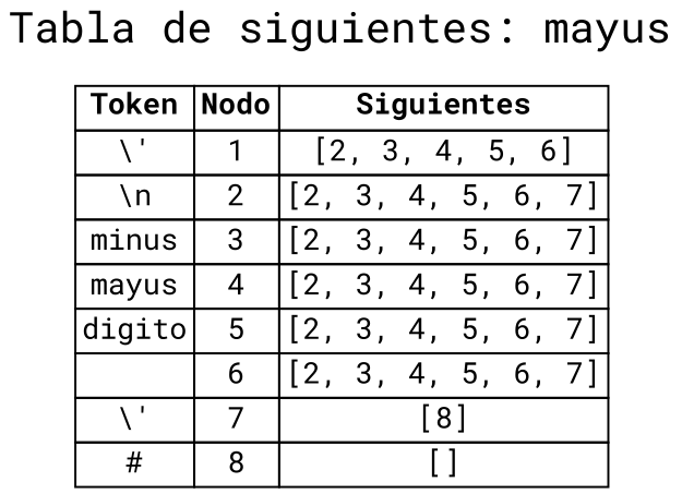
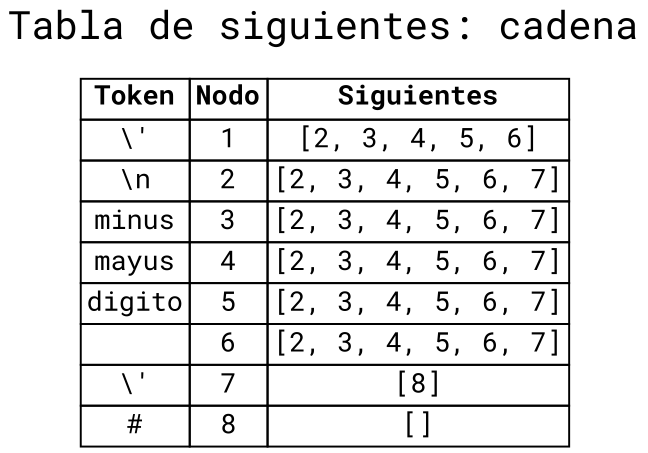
  digraph {
    newrank=true
    nodesep=0.3
    ranksep=0.2
    splines=false
    fontname="Roboto Mono"
    node [shape=plain fontname="Roboto Mono"]
    n1 [label=<  <table border="0" cellborder="1" cellspacing="0">    <tr><td><b>Token</b></td><td><b>Nodo</b></td><td><b>Siguientes</b></td></tr>   <tr>  <td >\'</td><td>1</td><td>[2, 3, 4, 5, 6]</td></tr>   <tr>  <td >\n</td><td>2</td><td>[2, 3, 4, 5, 6, 7]</td></tr>   <tr>  <td >minus</td><td>3</td><td>[2, 3, 4, 5, 6, 7]</td></tr>   <tr>  <td >mayus</td><td>4</td><td>[2, 3, 4, 5, 6, 7]</td></tr>   <tr>  <td >digito</td><td>5</td><td>[2, 3, 4, 5, 6, 7]</td></tr>   <tr>  <td > </td><td>6</td><td>[2, 3, 4, 5, 6, 7]</td></tr>   <tr>  <td >\'</td><td>7</td><td>[8]</td></tr>   <tr>  <td >#</td><td>8</td><td>[]</td></tr>  </table>>]
-   n2 [fontsize=20 label="Tabla de siguientes: mayus"]
+   n2 [fontsize=20 label="Tabla de siguientes: cadena"]
    n2 -> n1 [style=invis fontname="Roboto Mono"]
  }
